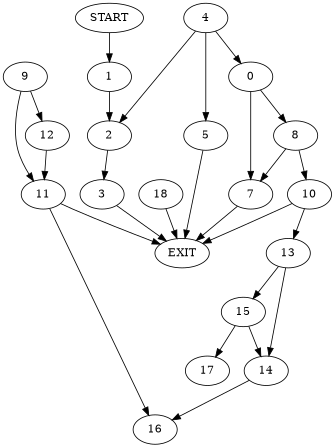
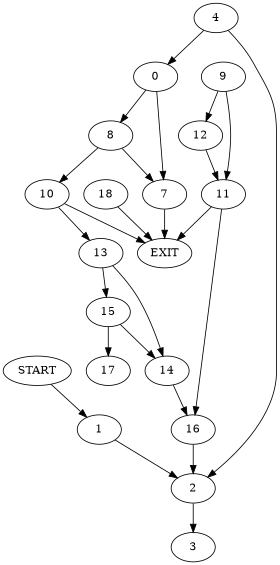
  digraph {
    n1 [label=START]
    1
    2
    n4 [label=EXIT]
    18
    3
    4
-   5
    n9 [label=0]
    7
    8
    10
    9
    11
    12
    13
    16
    14
    15
    17
    n1 -> 1
    1 -> 2
    2 -> 3
    18 -> n4
-   3 -> n4
    4 -> 2
-   4 -> 5
    4 -> n9
-   5 -> n4
    n9 -> 7
    n9 -> 8
    7 -> n4
    8 -> 7
    8 -> 10
    10 -> n4
    10 -> 13
    9 -> 11
    9 -> 12
    11 -> n4
    11 -> 16
    12 -> 11
    13 -> 14
    13 -> 15
+   16 -> 2
    14 -> 16
    15 -> 14
    15 -> 17
  }
